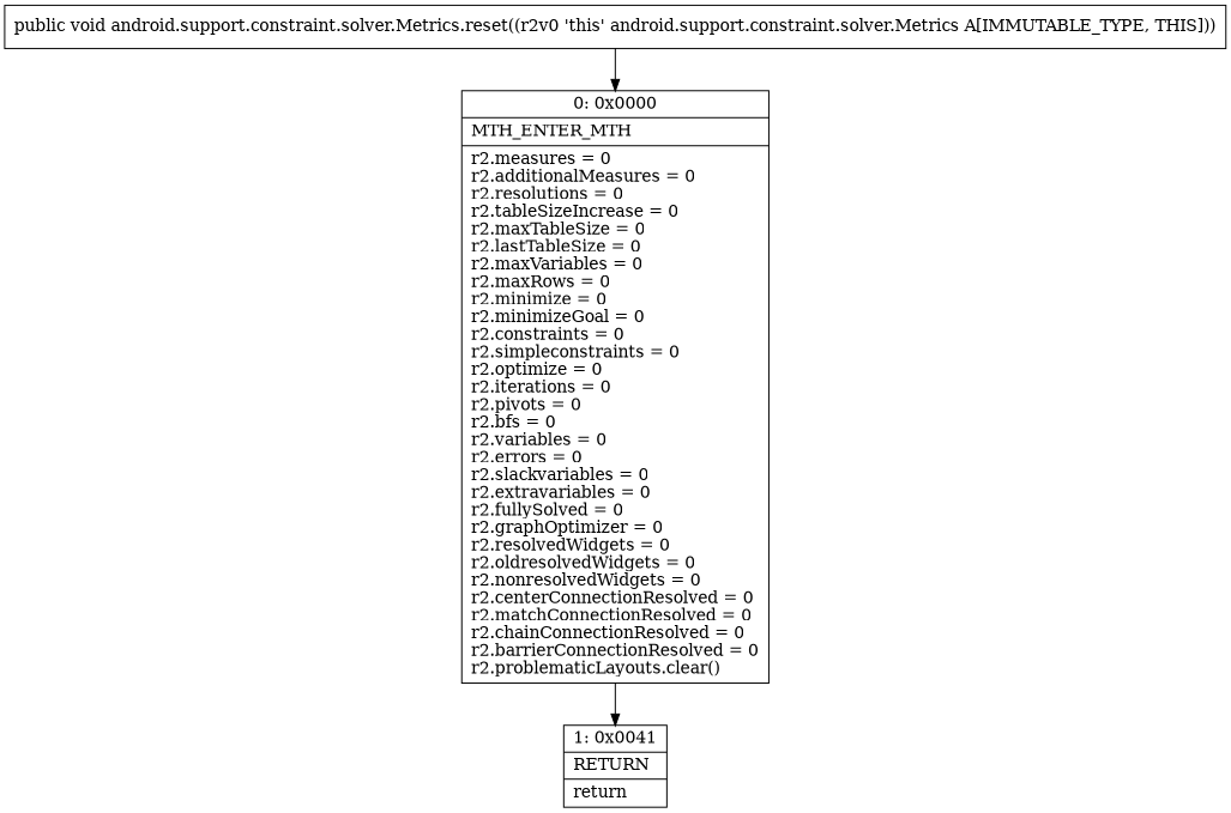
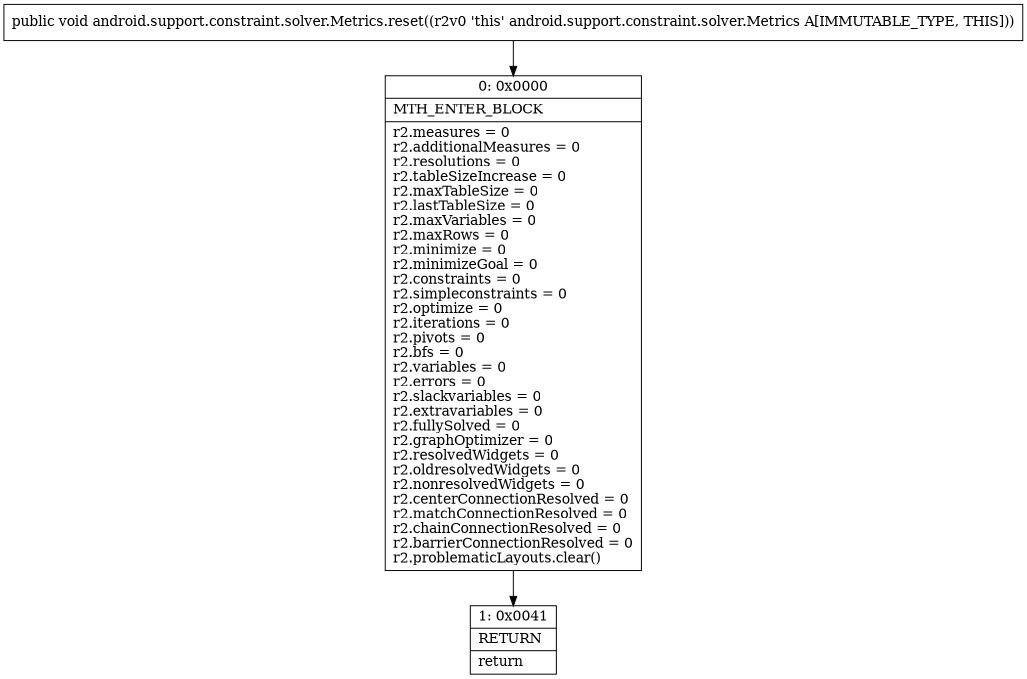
  digraph {
    node [shape=record]
-   n1 [label="{0\:\ 0x0000|MTH_ENTER_MTH\l|r2.measures = 0\lr2.additionalMeasures = 0\lr2.resolutions = 0\lr2.tableSizeIncrease = 0\lr2.maxTableSize = 0\lr2.lastTableSize = 0\lr2.maxVariables = 0\lr2.maxRows = 0\lr2.minimize = 0\lr2.minimizeGoal = 0\lr2.constraints = 0\lr2.simpleconstraints = 0\lr2.optimize = 0\lr2.iterations = 0\lr2.pivots = 0\lr2.bfs = 0\lr2.variables = 0\lr2.errors = 0\lr2.slackvariables = 0\lr2.extravariables = 0\lr2.fullySolved = 0\lr2.graphOptimizer = 0\lr2.resolvedWidgets = 0\lr2.oldresolvedWidgets = 0\lr2.nonresolvedWidgets = 0\lr2.centerConnectionResolved = 0\lr2.matchConnectionResolved = 0\lr2.chainConnectionResolved = 0\lr2.barrierConnectionResolved = 0\lr2.problematicLayouts.clear()\l}"]
+   n1 [label="{0\:\ 0x0000|MTH_ENTER_BLOCK\l|r2.measures = 0\lr2.additionalMeasures = 0\lr2.resolutions = 0\lr2.tableSizeIncrease = 0\lr2.maxTableSize = 0\lr2.lastTableSize = 0\lr2.maxVariables = 0\lr2.maxRows = 0\lr2.minimize = 0\lr2.minimizeGoal = 0\lr2.constraints = 0\lr2.simpleconstraints = 0\lr2.optimize = 0\lr2.iterations = 0\lr2.pivots = 0\lr2.bfs = 0\lr2.variables = 0\lr2.errors = 0\lr2.slackvariables = 0\lr2.extravariables = 0\lr2.fullySolved = 0\lr2.graphOptimizer = 0\lr2.resolvedWidgets = 0\lr2.oldresolvedWidgets = 0\lr2.nonresolvedWidgets = 0\lr2.centerConnectionResolved = 0\lr2.matchConnectionResolved = 0\lr2.chainConnectionResolved = 0\lr2.barrierConnectionResolved = 0\lr2.problematicLayouts.clear()\l}"]
    n2 [label="{1\:\ 0x0041|RETURN\l|return\l}"]
    n3 [label="{public void android.support.constraint.solver.Metrics.reset((r2v0 'this' android.support.constraint.solver.Metrics A[IMMUTABLE_TYPE, THIS])) }"]
    n1 -> n2
    n3 -> n1
  }
